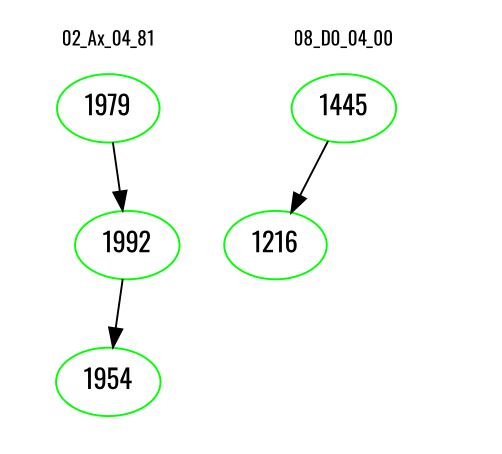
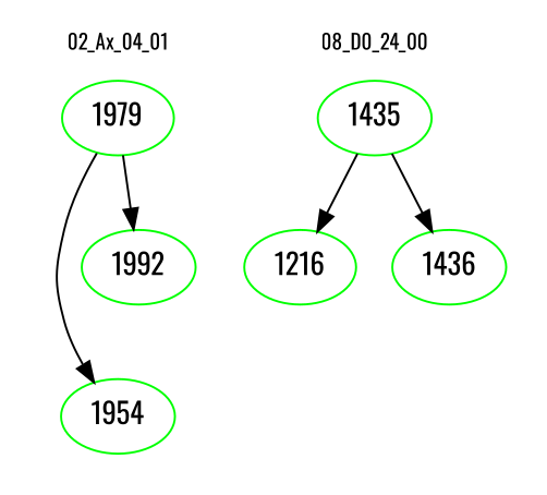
  digraph {
    fontname=Oswald
    node [color=green fontname=Oswald]
    edge [color=black fontname=Oswald]
    n1 [label=1979]
    n2 [label=1954]
    n3 [label=1992]
-   n4 [label=1445]
+   n4 [label=1435]
    n5 [label=1216]
+   n6 [label=1436]
    subgraph cluster_1 {
      color=white
      fontsize=10
-     label="02_Ax_04_81"
+     label="02_Ax_04_01"
      n1
      n2
      n3
    }
    subgraph cluster_2 {
      color=white
      fontsize=10
-     label="08_D0_04_00"
+     label="08_D0_24_00"
      n4
      n5
+     n6
    }
-   n3 -> n2
+   n1 -> n2
    n1 -> n3
    n4 -> n5
+   n4 -> n6
  }
